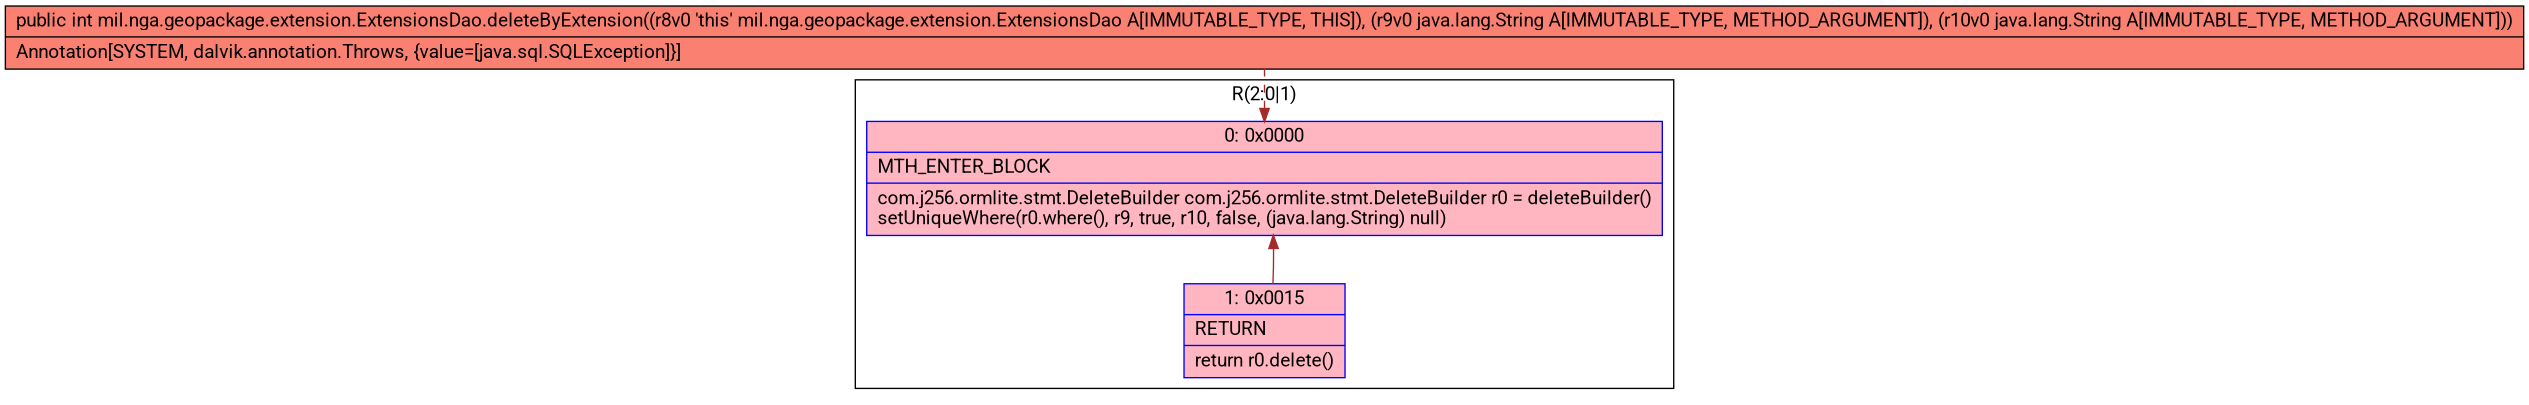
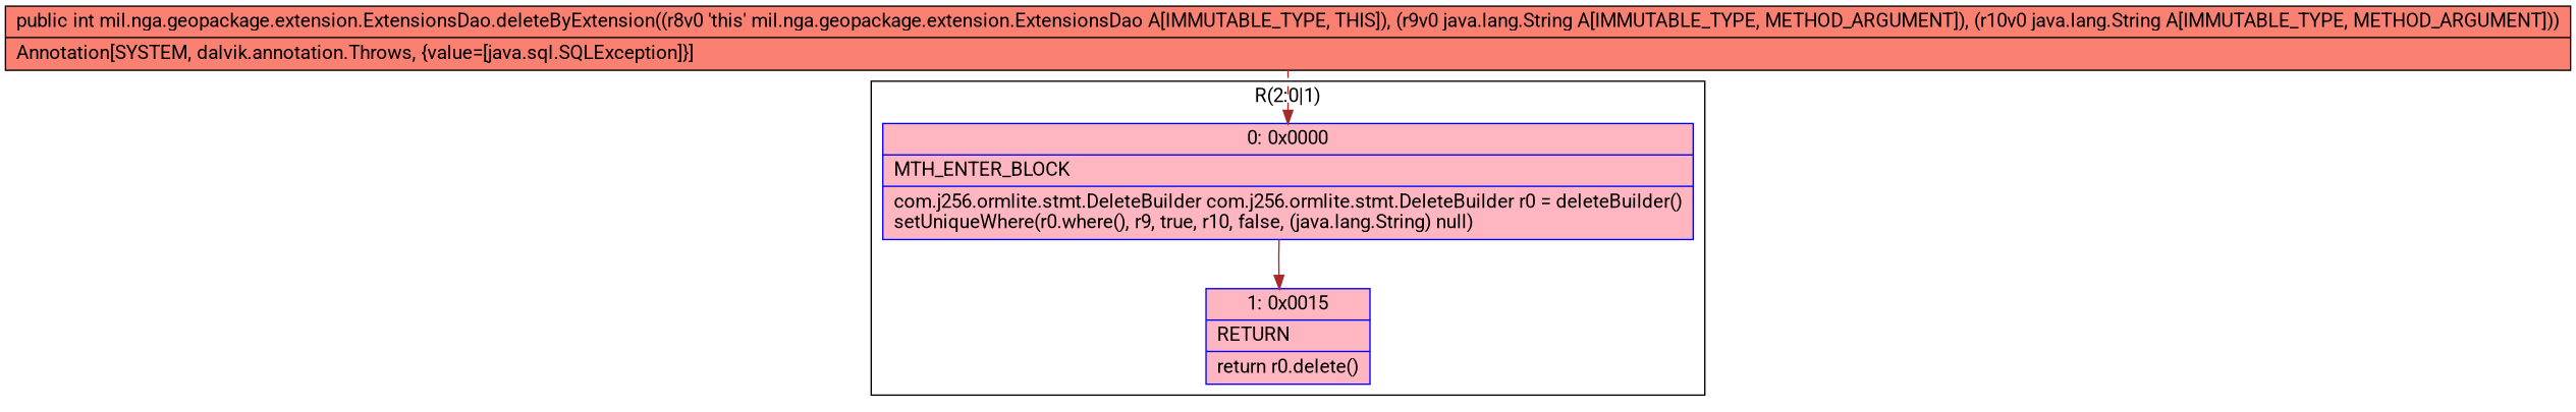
  digraph {
    fontname=Roboto
    node [color=blue shape=record style=filled fillcolor=lightpink fontname=Roboto]
    edge [color=brown fontname=Roboto]
    n1 [label="{0\:\ 0x0000|MTH_ENTER_BLOCK\l|com.j256.ormlite.stmt.DeleteBuilder com.j256.ormlite.stmt.DeleteBuilder r0 = deleteBuilder()\lsetUniqueWhere(r0.where(), r9, true, r10, false, (java.lang.String) null)\l}"]
    n2 [label="{1\:\ 0x0015|RETURN\l|return r0.delete()\l}"]
    n3 [label="{public int mil.nga.geopackage.extension.ExtensionsDao.deleteByExtension((r8v0 'this' mil.nga.geopackage.extension.ExtensionsDao A[IMMUTABLE_TYPE, THIS]), (r9v0 java.lang.String A[IMMUTABLE_TYPE, METHOD_ARGUMENT]), (r10v0 java.lang.String A[IMMUTABLE_TYPE, METHOD_ARGUMENT]))  | Annotation[SYSTEM, dalvik.annotation.Throws, \{value=[java.sql.SQLException]\}]\l}" fillcolor=salmon color=""]
    subgraph cluster_1 {
      label="R(2:0|1)"
      n1
      n2
    }
-   n2 -> n1 [style=solid]
+   n1 -> n2 [style=solid]
    n3 -> n1 [style=dashed]
  }
